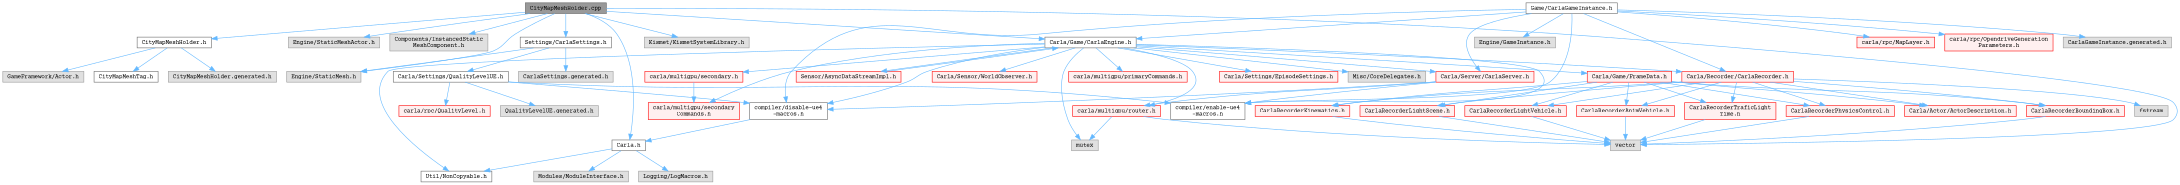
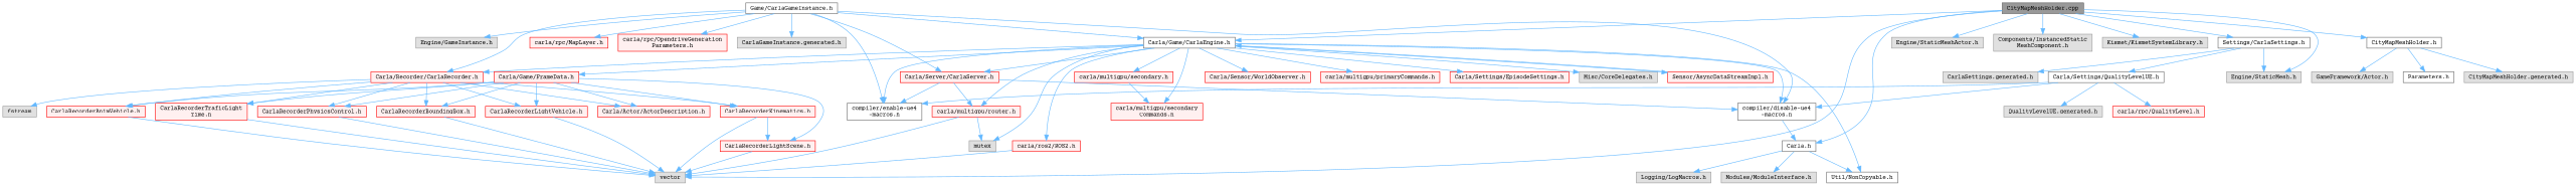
  digraph {
    fontname="Courier Prime"
    node [color=red fillcolor="#FFF0F0" fontname="Courier Prime" fontsize=10 shape=box style=filled]
    edge [color=steelblue1 fontname="Courier Prime" fontsize=10 labelfontname=Helvetica labelfontsize=10 style=solid]
    n1 [color=gray40 fillcolor=grey60 fontcolor=black height=0.2 label="CityMapMeshHolder.cpp" width=0.4]
    n2 [color=grey40 fillcolor=white height=0.2 label="Carla.h" width=0.4]
    n3 [color=grey40 fillcolor=white height=0.2 label="CityMapMeshHolder.h" width=0.4]
    n4 [color=grey60 fillcolor="#E0E0E0" height=0.2 label="Engine/StaticMeshActor.h" width=0.4]
    n5 [color=grey60 fillcolor="#E0E0E0" height=0.2 label="Components/InstancedStatic\lMeshComponent.h" width=0.4]
    n6 [color=grey60 fillcolor="#E0E0E0" height=0.2 label="Engine/StaticMesh.h" width=0.4]
    n7 [color=grey60 fillcolor="#E0E0E0" height=0.2 label=vector width=0.4]
    n8 [color=grey40 fillcolor=white height=0.2 label="Settings/CarlaSettings.h" width=0.4]
    n9 [color=grey60 fillcolor="#E0E0E0" height=0.2 label="Kismet/KismetSystemLibrary.h" width=0.4]
    n10 [color=grey40 fillcolor=white height=0.2 label="Carla/Game/CarlaEngine.h" width=0.4]
    n11 [color=grey40 fillcolor=white height=0.2 label="Util/NonCopyable.h" width=0.4]
    n12 [color=grey60 fillcolor="#E0E0E0" height=0.2 label="Logging/LogMacros.h" width=0.4]
    n13 [color=grey60 fillcolor="#E0E0E0" height=0.2 label="Modules/ModuleInterface.h" width=0.4]
    n14 [color=grey60 fillcolor="#E0E0E0" height=0.2 label="GameFramework/Actor.h" width=0.4]
-   n15 [color=grey40 fillcolor=white height=0.2 label="CityMapMeshTag.h" width=0.4]
+   n15 [color=grey40 fillcolor=white height=0.2 label="Parameters.h" width=0.4]
    n16 [color=grey60 fillcolor="#E0E0E0" height=0.2 label="CityMapMeshHolder.generated.h" width=0.4]
    n17 [color=grey40 fillcolor=white height=0.2 label="Carla/Settings/QualityLevelUE.h" width=0.4]
    n18 [color=grey60 fillcolor="#E0E0E0" height=0.2 label="CarlaSettings.generated.h" width=0.4]
    n19 [color=grey40 fillcolor=white height=0.2 label="Game/CarlaGameInstance.h" width=0.4]
    n20 [color=grey40 fillcolor=white height=0.2 label="compiler/disable-ue4\l-macros.h" width=0.4]
    n21 [color=grey40 fillcolor=white height=0.2 label="compiler/enable-ue4\l-macros.h" width=0.4]
    n22 [color=grey60 fillcolor="#E0E0E0" height=0.2 label="Engine/GameInstance.h" width=0.4]
    n23 [height=0.2 label="Carla/Recorder/CarlaRecorder.h" width=0.4]
    n24 [height=0.2 label="Carla/Server/CarlaServer.h" width=0.4]
    n25 [height=0.2 label="carla/rpc/MapLayer.h" width=0.4]
    n26 [height=0.2 label="carla/rpc/OpendriveGeneration\lParameters.h" width=0.4]
    n27 [color=grey60 fillcolor="#E0E0E0" height=0.2 label="CarlaGameInstance.generated.h" width=0.4]
    n28 [height=0.2 label="carla/rpc/QualityLevel.h" width=0.4]
    n29 [color=grey60 fillcolor="#E0E0E0" height=0.2 label="QualityLevelUE.generated.h" width=0.4]
    n30 [height=0.2 label="Carla/Sensor/WorldObserver.h" width=0.4]
    n31 [height=0.2 label="carla/multigpu/router.h" width=0.4]
    n32 [height=0.2 label="carla/multigpu/primaryCommands.h" width=0.4]
    n33 [color=grey60 fillcolor="#E0E0E0" height=0.2 label=mutex width=0.4]
    n34 [height=0.2 label="Carla/Settings/EpisodeSettings.h" width=0.4]
    n35 [height=0.2 label="Carla/Game/FrameData.h" width=0.4]
    n36 [color=grey60 fillcolor="#E0E0E0" height=0.2 label="Misc/CoreDelegates.h" width=0.4]
    n37 [height=0.2 label="carla/multigpu/secondary.h" width=0.4]
    n38 [height=0.2 label="carla/multigpu/secondary\lCommands.h" width=0.4]
+   n39 [height=0.2 label="carla/ros2/ROS2.h" width=0.4]
    n40 [height=0.2 label="Sensor/AsyncDataStreamImpl.h" width=0.4]
    n41 [color=grey60 fillcolor="#E0E0E0" height=0.2 label=fstream width=0.4]
    n42 [height=0.2 label="Carla/Actor/ActorDescription.h" width=0.4]
    n43 [height=0.2 label="CarlaRecorderTraficLight\lTime.h" width=0.4]
    n44 [height=0.2 label="CarlaRecorderPhysicsControl.h" width=0.4]
    n45 [height=0.2 label="CarlaRecorderBoundingBox.h" width=0.4]
    n46 [height=0.2 label="CarlaRecorderKinematics.h" width=0.4]
    n47 [height=0.2 label="CarlaRecorderLightScene.h" width=0.4]
    n48 [height=0.2 label="CarlaRecorderLightVehicle.h" width=0.4]
    n49 [height=0.2 label="CarlaRecorderAnimVehicle.h" width=0.4]
    n1 -> n2
    n1 -> n3
    n1 -> n4
    n1 -> n5
    n1 -> n6
    n1 -> n7
    n1 -> n8
    n1 -> n9
    n1 -> n10
    n2 -> n11
    n2 -> n12
    n2 -> n13
    n3 -> n14
    n3 -> n15
    n3 -> n16
    n8 -> n6
    n8 -> n17
    n8 -> n18
    n10 -> n11
    n10 -> n20
    n10 -> n21
    n10 -> n23
    n10 -> n24
    n10 -> n30
    n10 -> n31
    n10 -> n32
    n10 -> n33
    n10 -> n34
    n10 -> n35
    n10 -> n36
    n10 -> n37
    n10 -> n38
+   n10 -> n39
    n10 -> n40
    n17 -> n20
    n17 -> n21
    n17 -> n28
    n17 -> n29
    n19 -> n10
    n19 -> n20
    n19 -> n21
    n19 -> n22
    n19 -> n23
    n19 -> n24
    n19 -> n25
    n19 -> n26
    n19 -> n27
    n20 -> n2
    n23 -> n41
    n23 -> n42
    n23 -> n43
    n23 -> n44
    n23 -> n45
    n23 -> n46
-   n23 -> n47
+   n46 -> n47
    n23 -> n48
    n23 -> n49
    n24 -> n20
    n24 -> n21
    n24 -> n31
    n31 -> n7
    n31 -> n33
    n35 -> n42
    n35 -> n43
    n35 -> n44
    n35 -> n45
    n35 -> n46
    n35 -> n47
    n35 -> n48
    n35 -> n49
    n37 -> n38
+   n39 -> n7
    n40 -> n10
    n43 -> n7
    n44 -> n7
    n45 -> n7
    n46 -> n7
    n47 -> n7
    n48 -> n7
    n49 -> n7
  }
